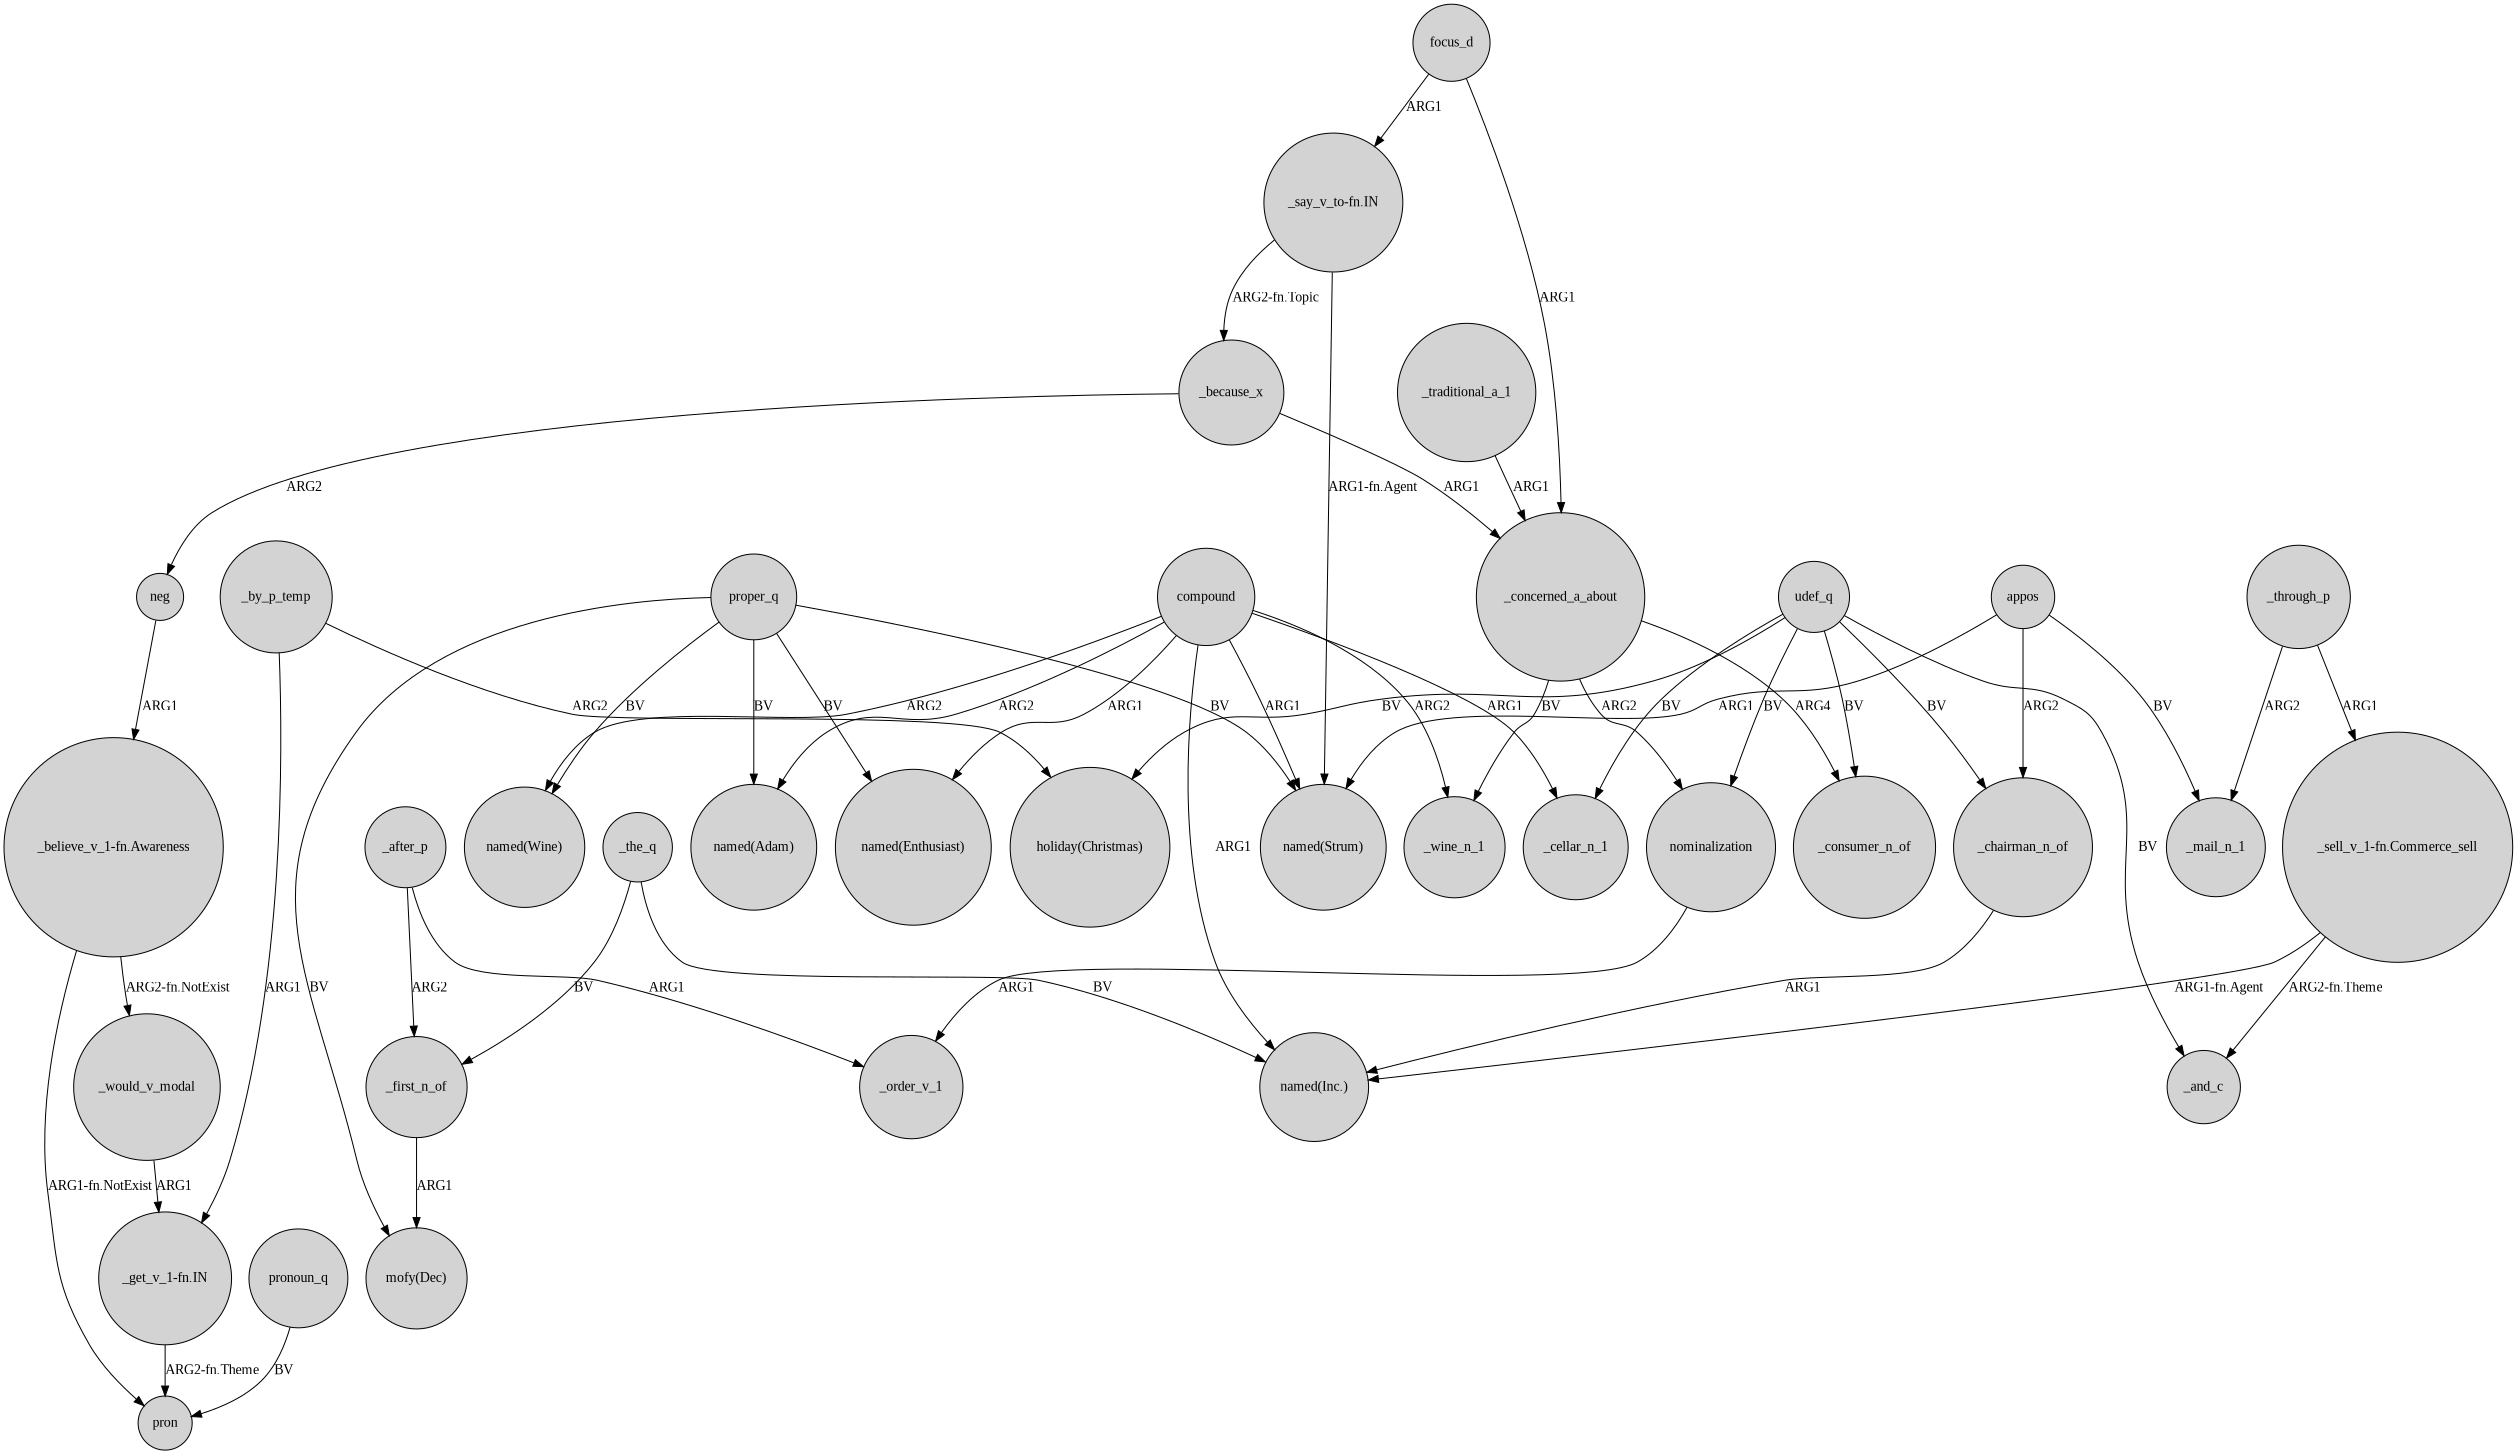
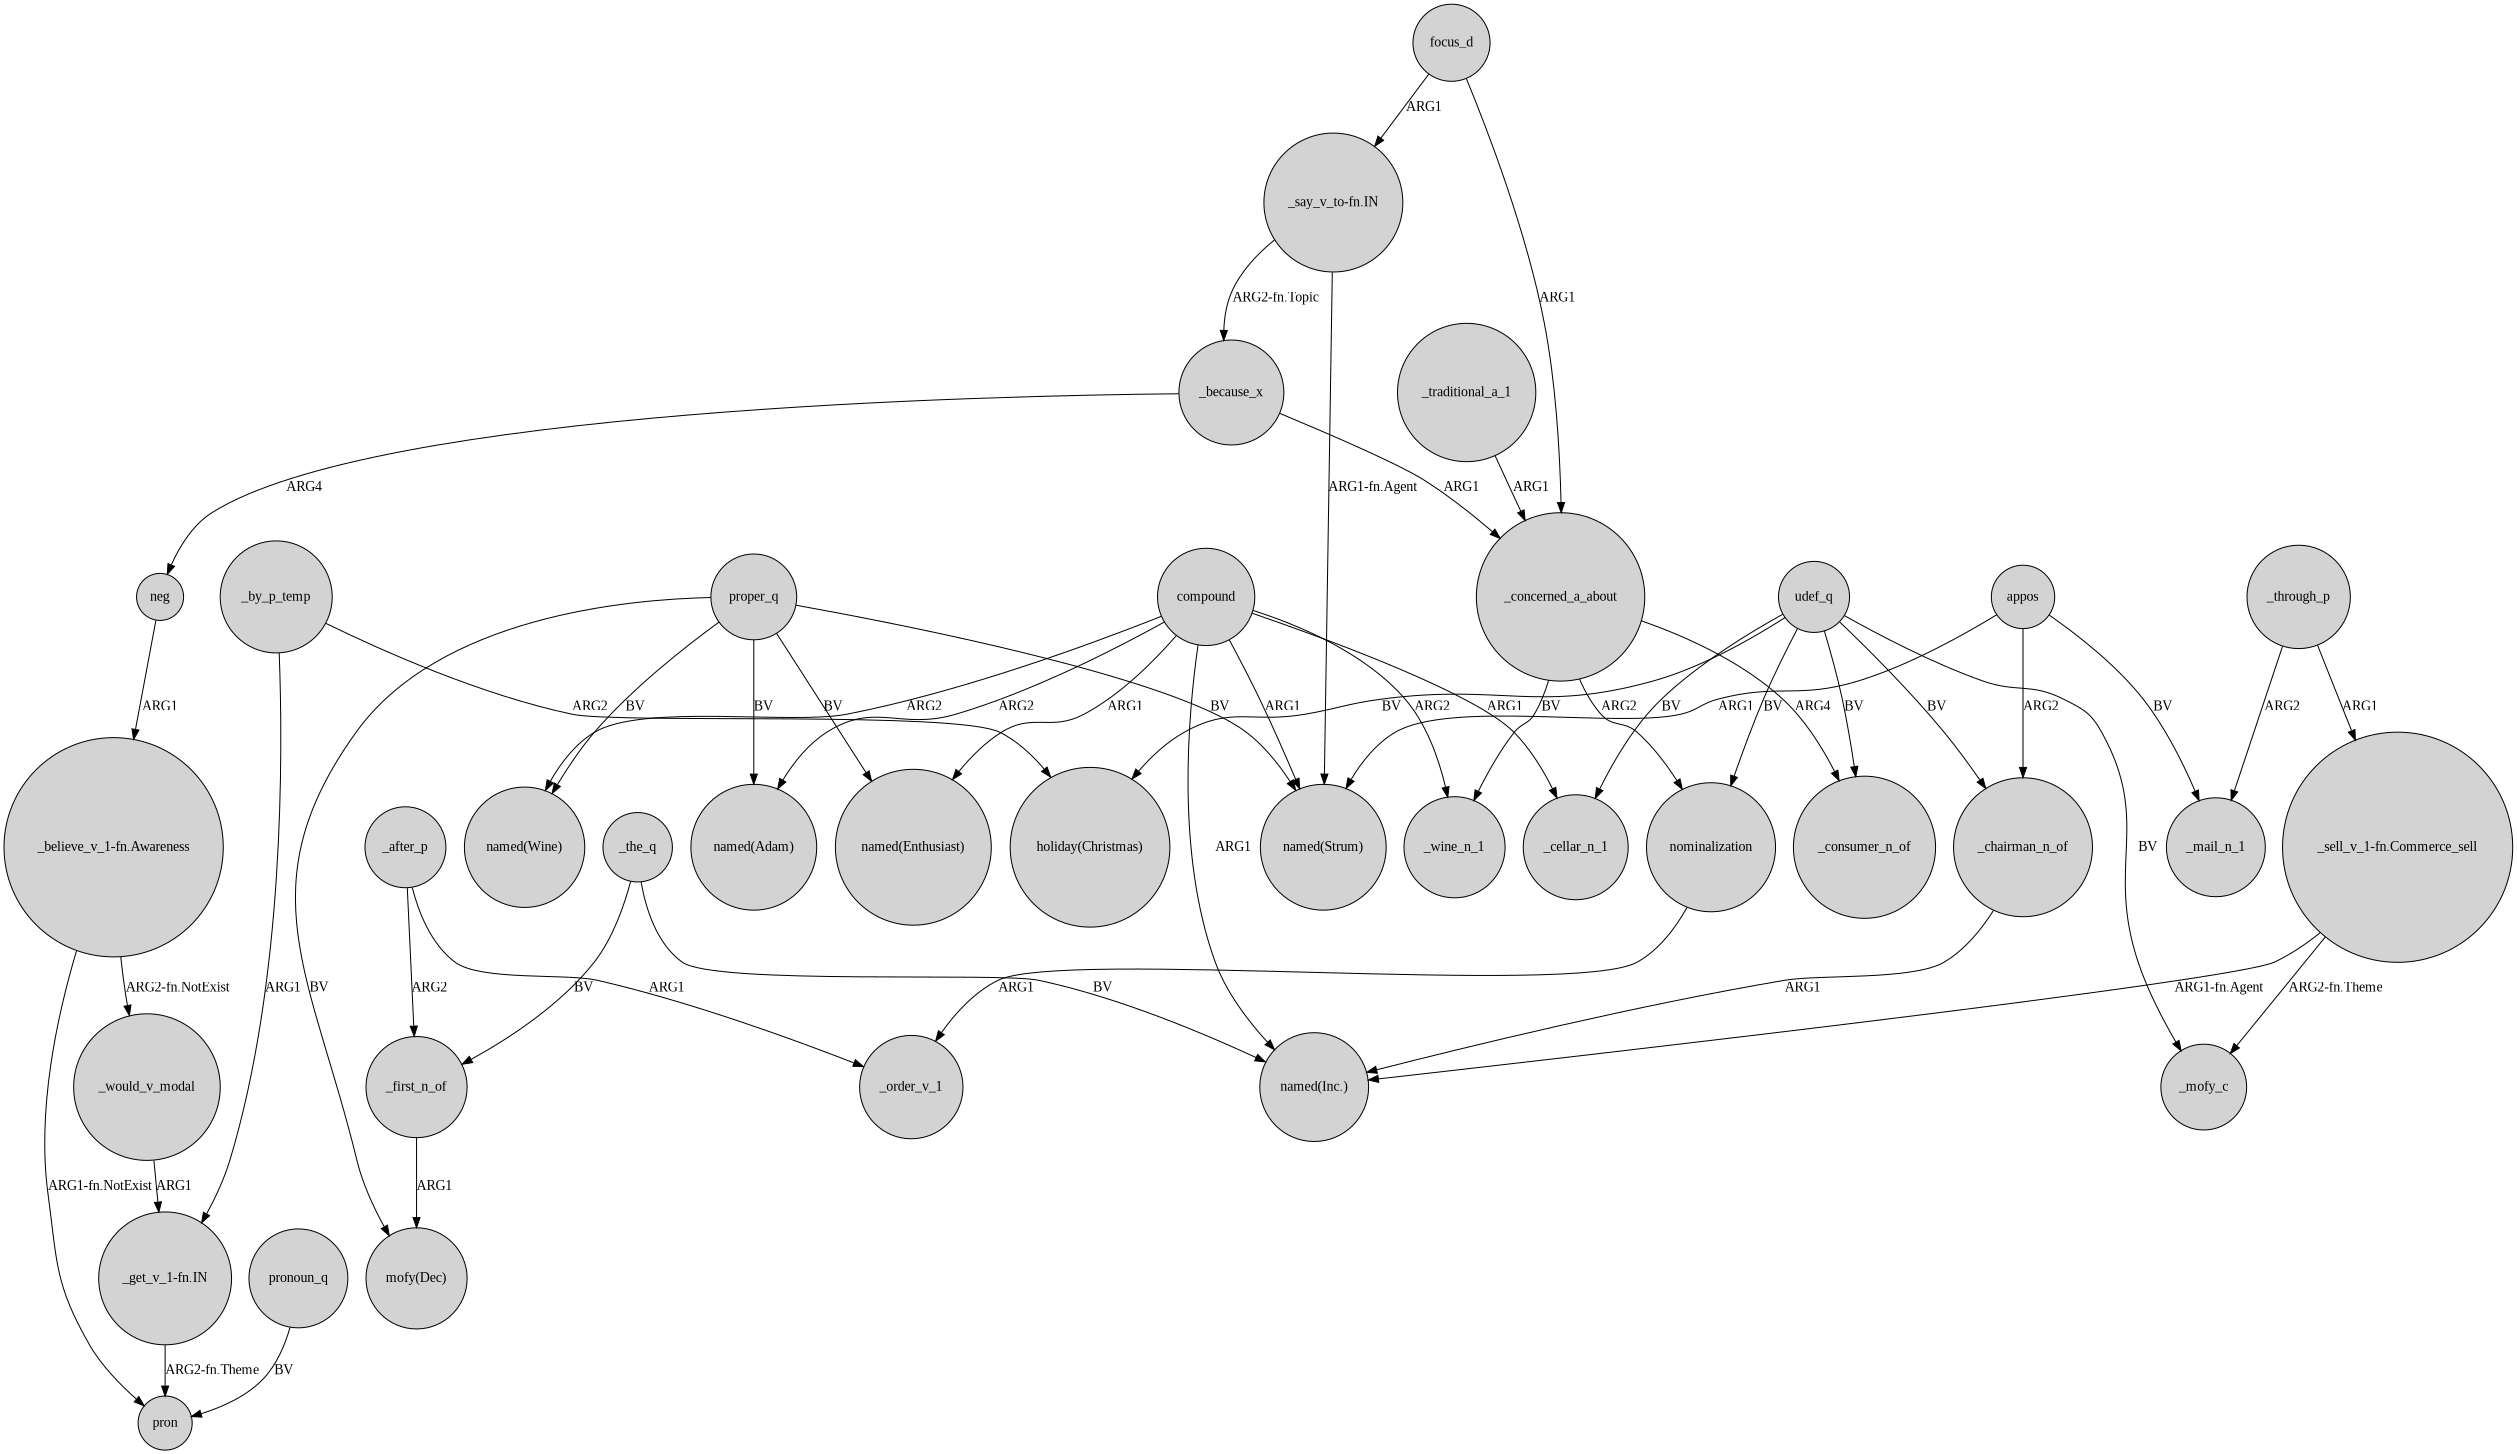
  digraph {
    fontname="Liberation Serif"
    node [fontname="Liberation Serif" shape=circle style=filled]
    edge [fontname="Liberation Serif"]
    "_get_v_1-fn.IN"
    pron
    "_say_v_to-fn.IN"
    "named(Strum)"
    _because_x
    _concerned_a_about
    neg
    proper_q
    "named(Wine)"
    "mofy(Dec)"
    "named(Enthusiast)"
    "named(Adam)"
    nominalization
    _consumer_n_of
    _wine_n_1
    _order_v_1
    compound
    _cellar_n_1
    "named(Inc.)"
    _would_v_modal
    _after_p
    _first_n_of
    udef_q
    _chairman_n_of
    "holiday(Christmas)"
-   _and_c
+   _and_c [label=_mofy_c]
    "_believe_v_1-fn.Awareness"
    _the_q
    "_sell_v_1-fn.Commerce_sell"
    pronoun_q
    _through_p
    _mail_n_1
    _by_p_temp
    appos
    _traditional_a_1
    focus_d
    "_get_v_1-fn.IN" -> pron [label="ARG2-fn.Theme"]
    "_say_v_to-fn.IN" -> "named(Strum)" [label="ARG1-fn.Agent"]
    "_say_v_to-fn.IN" -> _because_x [label="ARG2-fn.Topic"]
    _because_x -> _concerned_a_about [label=ARG1]
-   _because_x -> neg [label=ARG2]
+   _because_x -> neg [label=ARG4]
    _concerned_a_about -> nominalization [label=ARG2]
    _concerned_a_about -> _consumer_n_of [label=ARG4]
    _concerned_a_about -> _wine_n_1 [label=BV]
    neg -> "_believe_v_1-fn.Awareness" [label=ARG1]
    proper_q -> "named(Strum)" [label=BV]
    proper_q -> "named(Wine)" [label=BV]
    proper_q -> "mofy(Dec)" [label=BV]
    proper_q -> "named(Enthusiast)" [label=BV]
    proper_q -> "named(Adam)" [label=BV]
    nominalization -> _order_v_1 [label=ARG1]
    compound -> "named(Strum)" [label=ARG1]
    compound -> "named(Wine)" [label=ARG2]
    compound -> "named(Enthusiast)" [label=ARG1]
    compound -> "named(Adam)" [label=ARG2]
    compound -> _wine_n_1 [label=ARG2]
    compound -> _cellar_n_1 [label=ARG1]
    compound -> "named(Inc.)" [label=ARG1]
    _would_v_modal -> "_get_v_1-fn.IN" [label=ARG1]
    _after_p -> _order_v_1 [label=ARG1]
    _after_p -> _first_n_of [label=ARG2]
    _first_n_of -> "mofy(Dec)" [label=ARG1]
    udef_q -> nominalization [label=BV]
    udef_q -> _consumer_n_of [label=BV]
    udef_q -> _cellar_n_1 [label=BV]
    udef_q -> _chairman_n_of [label=BV]
    udef_q -> "holiday(Christmas)" [label=BV]
    udef_q -> _and_c [label=BV]
    _chairman_n_of -> "named(Inc.)" [label=ARG1]
    "_believe_v_1-fn.Awareness" -> pron [label="ARG1-fn.NotExist"]
    "_believe_v_1-fn.Awareness" -> _would_v_modal [label="ARG2-fn.NotExist"]
    _the_q -> "named(Inc.)" [label=BV]
    _the_q -> _first_n_of [label=BV]
    "_sell_v_1-fn.Commerce_sell" -> "named(Inc.)" [label="ARG1-fn.Agent"]
    "_sell_v_1-fn.Commerce_sell" -> _and_c [label="ARG2-fn.Theme"]
    pronoun_q -> pron [label=BV]
    _through_p -> "_sell_v_1-fn.Commerce_sell" [label=ARG1]
    _through_p -> _mail_n_1 [label=ARG2]
    _by_p_temp -> "_get_v_1-fn.IN" [label=ARG1]
    _by_p_temp -> "holiday(Christmas)" [label=ARG2]
    appos -> "named(Strum)" [label=ARG1]
    appos -> _chairman_n_of [label=ARG2]
    appos -> _mail_n_1 [label=BV]
    _traditional_a_1 -> _concerned_a_about [label=ARG1]
    focus_d -> "_say_v_to-fn.IN" [label=ARG1]
    focus_d -> _concerned_a_about [label=ARG1]
  }
